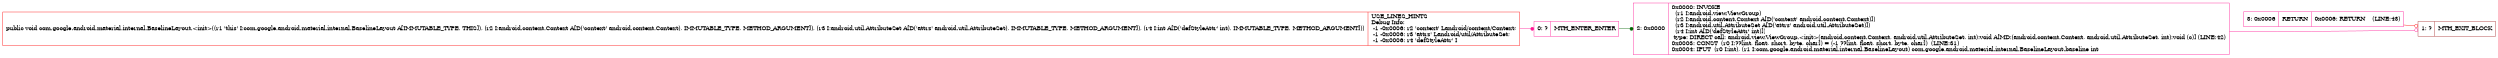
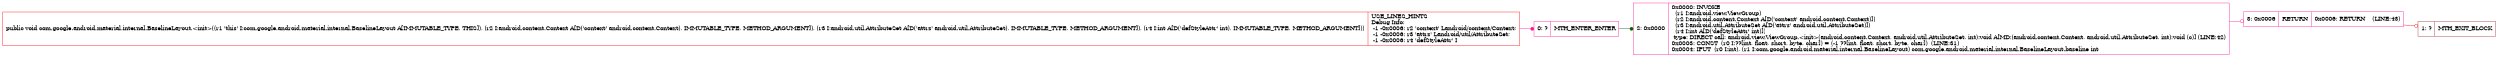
  digraph {
    rankdir=LR
    node [color=deeppink shape=record]
    edge [arrowhead=dot color=deeppink]
    n1 [label="{0\:\ ?|MTH_ENTER_ENTER\l}"]
    n2 [label="{2\:\ 0x0000|0x0000: INVOKE  \l  (r1 I:android.view.ViewGroup)\l  (r2 I:android.content.Context A[D('context' android.content.Context)])\l  (r3 I:android.util.AttributeSet A[D('attrs' android.util.AttributeSet)])\l  (r4 I:int A[D('defStyleAttr' int)])\l type: DIRECT call: android.view.ViewGroup.\<init\>(android.content.Context, android.util.AttributeSet, int):void A[MD:(android.content.Context, android.util.AttributeSet, int):void (c)] (LINE:42)\l0x0003: CONST  (r0 I:??[int, float, short, byte, char]) = (\-1 ??[int, float, short, byte, char])  (LINE:31)\l0x0004: IPUT  (r0 I:int), (r1 I:com.google.android.material.internal.BaselineLayout) com.google.android.material.internal.BaselineLayout.baseline int \l}"]
    n3 [label="{3\:\ 0x0006|RETURN\l|0x0006: RETURN    (LINE:43)\l}"]
    n4 [color=brown label="{1\:\ ?|MTH_EXIT_BLOCK\l}"]
    n5 [color=red label="{public void com.google.android.material.internal.BaselineLayout.\<init\>((r1 'this' I:com.google.android.material.internal.BaselineLayout A[IMMUTABLE_TYPE, THIS]), (r2 I:android.content.Context A[D('context' android.content.Context), IMMUTABLE_TYPE, METHOD_ARGUMENT]), (r3 I:android.util.AttributeSet A[D('attrs' android.util.AttributeSet), IMMUTABLE_TYPE, METHOD_ARGUMENT]), (r4 I:int A[D('defStyleAttr' int), IMMUTABLE_TYPE, METHOD_ARGUMENT]))  | USE_LINES_HINTS\lDebug Info:\l  \-1 \-0x0006: r2 'context' Landroid\/content\/Context;\l  \-1 \-0x0006: r3 'attrs' Landroid\/util\/AttributeSet;\l  \-1 \-0x0006: r4 'defStyleAttr' I\l}"]
    n1 -> n2 [color=darkgreen]
-   n2 -> n4 [arrowhead=odot]
+   n2 -> n3 [arrowhead=odot]
    n3 -> n4 [arrowhead=odot color=red]
    n5 -> n1
  }
